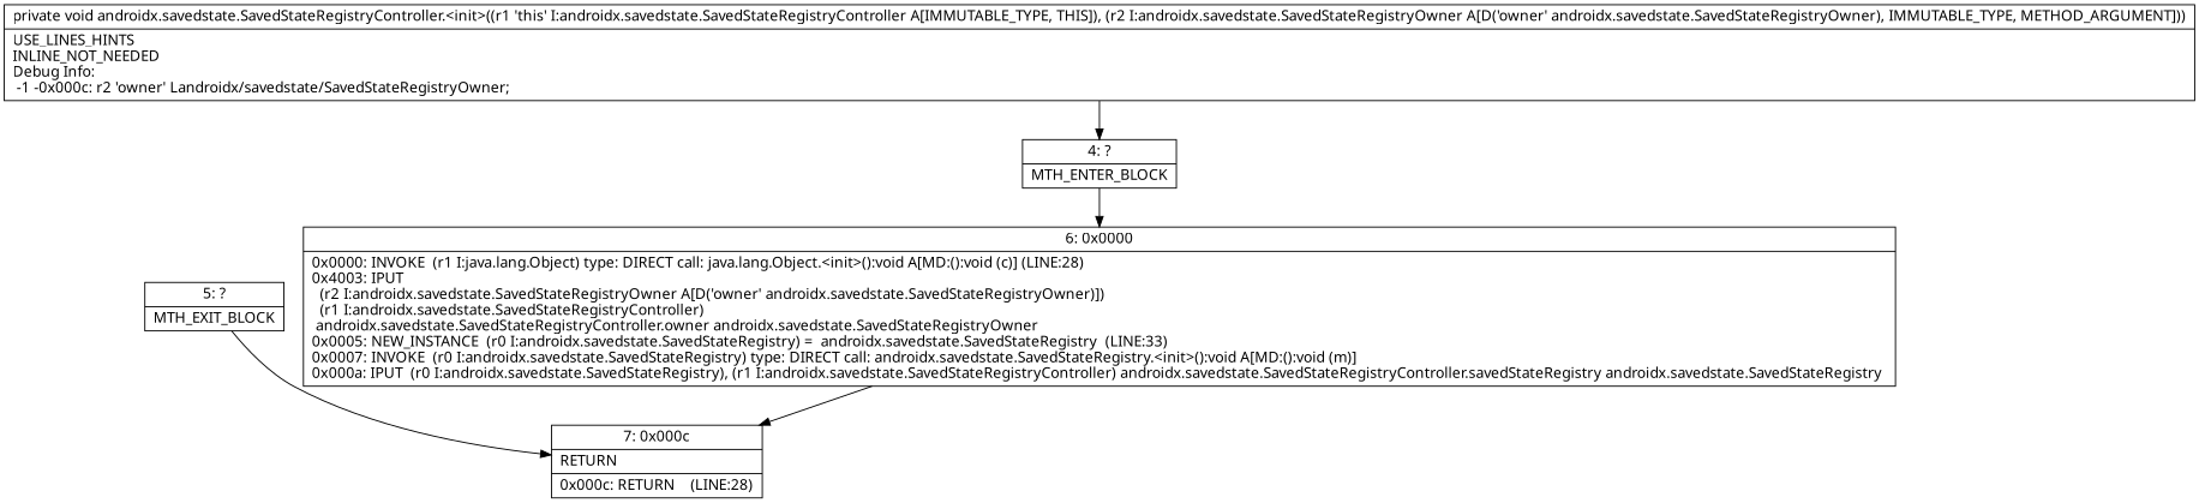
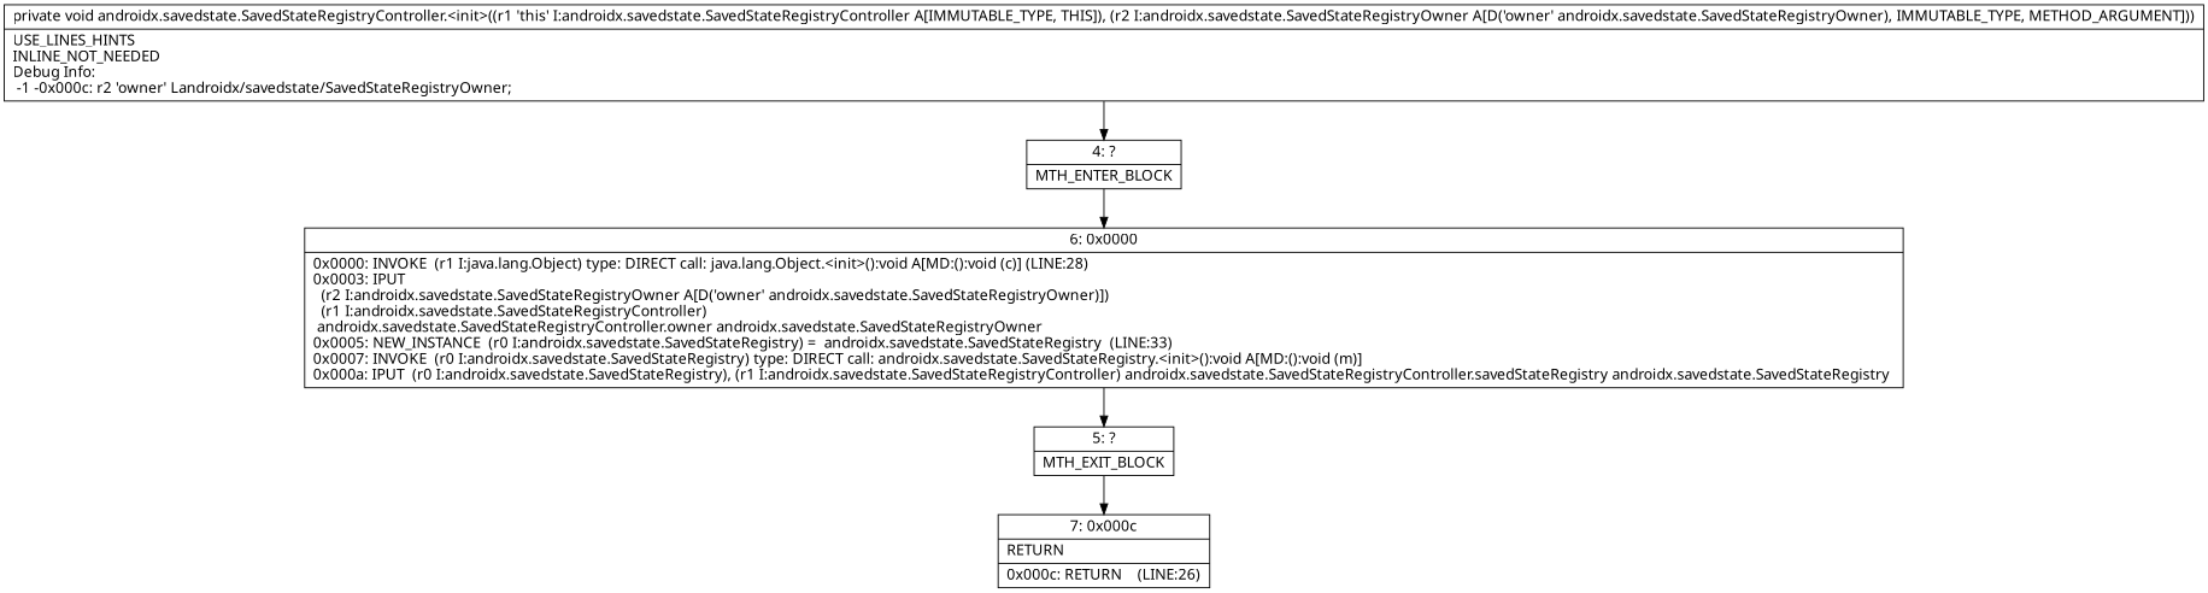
  digraph {
    fontname="Noto Sans"
    node [fontname="Noto Sans" shape=record]
    edge [fontname="Noto Sans"]
    n1 [label="{4\:\ ?|MTH_ENTER_BLOCK\l}"]
-   n2 [label="{6\:\ 0x0000|0x0000: INVOKE  (r1 I:java.lang.Object) type: DIRECT call: java.lang.Object.\<init\>():void A[MD:():void (c)] (LINE:28)\l0x4003: IPUT  \l  (r2 I:androidx.savedstate.SavedStateRegistryOwner A[D('owner' androidx.savedstate.SavedStateRegistryOwner)])\l  (r1 I:androidx.savedstate.SavedStateRegistryController)\l androidx.savedstate.SavedStateRegistryController.owner androidx.savedstate.SavedStateRegistryOwner \l0x0005: NEW_INSTANCE  (r0 I:androidx.savedstate.SavedStateRegistry) =  androidx.savedstate.SavedStateRegistry  (LINE:33)\l0x0007: INVOKE  (r0 I:androidx.savedstate.SavedStateRegistry) type: DIRECT call: androidx.savedstate.SavedStateRegistry.\<init\>():void A[MD:():void (m)]\l0x000a: IPUT  (r0 I:androidx.savedstate.SavedStateRegistry), (r1 I:androidx.savedstate.SavedStateRegistryController) androidx.savedstate.SavedStateRegistryController.savedStateRegistry androidx.savedstate.SavedStateRegistry \l}"]
-   n3 [label="{7\:\ 0x000c|RETURN\l|0x000c: RETURN    (LINE:28)\l}"]
+   n2 [label="{6\:\ 0x0000|0x0000: INVOKE  (r1 I:java.lang.Object) type: DIRECT call: java.lang.Object.\<init\>():void A[MD:():void (c)] (LINE:28)\l0x0003: IPUT  \l  (r2 I:androidx.savedstate.SavedStateRegistryOwner A[D('owner' androidx.savedstate.SavedStateRegistryOwner)])\l  (r1 I:androidx.savedstate.SavedStateRegistryController)\l androidx.savedstate.SavedStateRegistryController.owner androidx.savedstate.SavedStateRegistryOwner \l0x0005: NEW_INSTANCE  (r0 I:androidx.savedstate.SavedStateRegistry) =  androidx.savedstate.SavedStateRegistry  (LINE:33)\l0x0007: INVOKE  (r0 I:androidx.savedstate.SavedStateRegistry) type: DIRECT call: androidx.savedstate.SavedStateRegistry.\<init\>():void A[MD:():void (m)]\l0x000a: IPUT  (r0 I:androidx.savedstate.SavedStateRegistry), (r1 I:androidx.savedstate.SavedStateRegistryController) androidx.savedstate.SavedStateRegistryController.savedStateRegistry androidx.savedstate.SavedStateRegistry \l}"]
+   n3 [label="{7\:\ 0x000c|RETURN\l|0x000c: RETURN    (LINE:26)\l}"]
    n4 [label="{5\:\ ?|MTH_EXIT_BLOCK\l}"]
    n5 [label="{private void androidx.savedstate.SavedStateRegistryController.\<init\>((r1 'this' I:androidx.savedstate.SavedStateRegistryController A[IMMUTABLE_TYPE, THIS]), (r2 I:androidx.savedstate.SavedStateRegistryOwner A[D('owner' androidx.savedstate.SavedStateRegistryOwner), IMMUTABLE_TYPE, METHOD_ARGUMENT]))  | USE_LINES_HINTS\lINLINE_NOT_NEEDED\lDebug Info:\l  \-1 \-0x000c: r2 'owner' Landroidx\/savedstate\/SavedStateRegistryOwner;\l}"]
    n1 -> n2
-   n2 -> n3
+   n2 -> n4
    n4 -> n3
    n5 -> n1
  }
